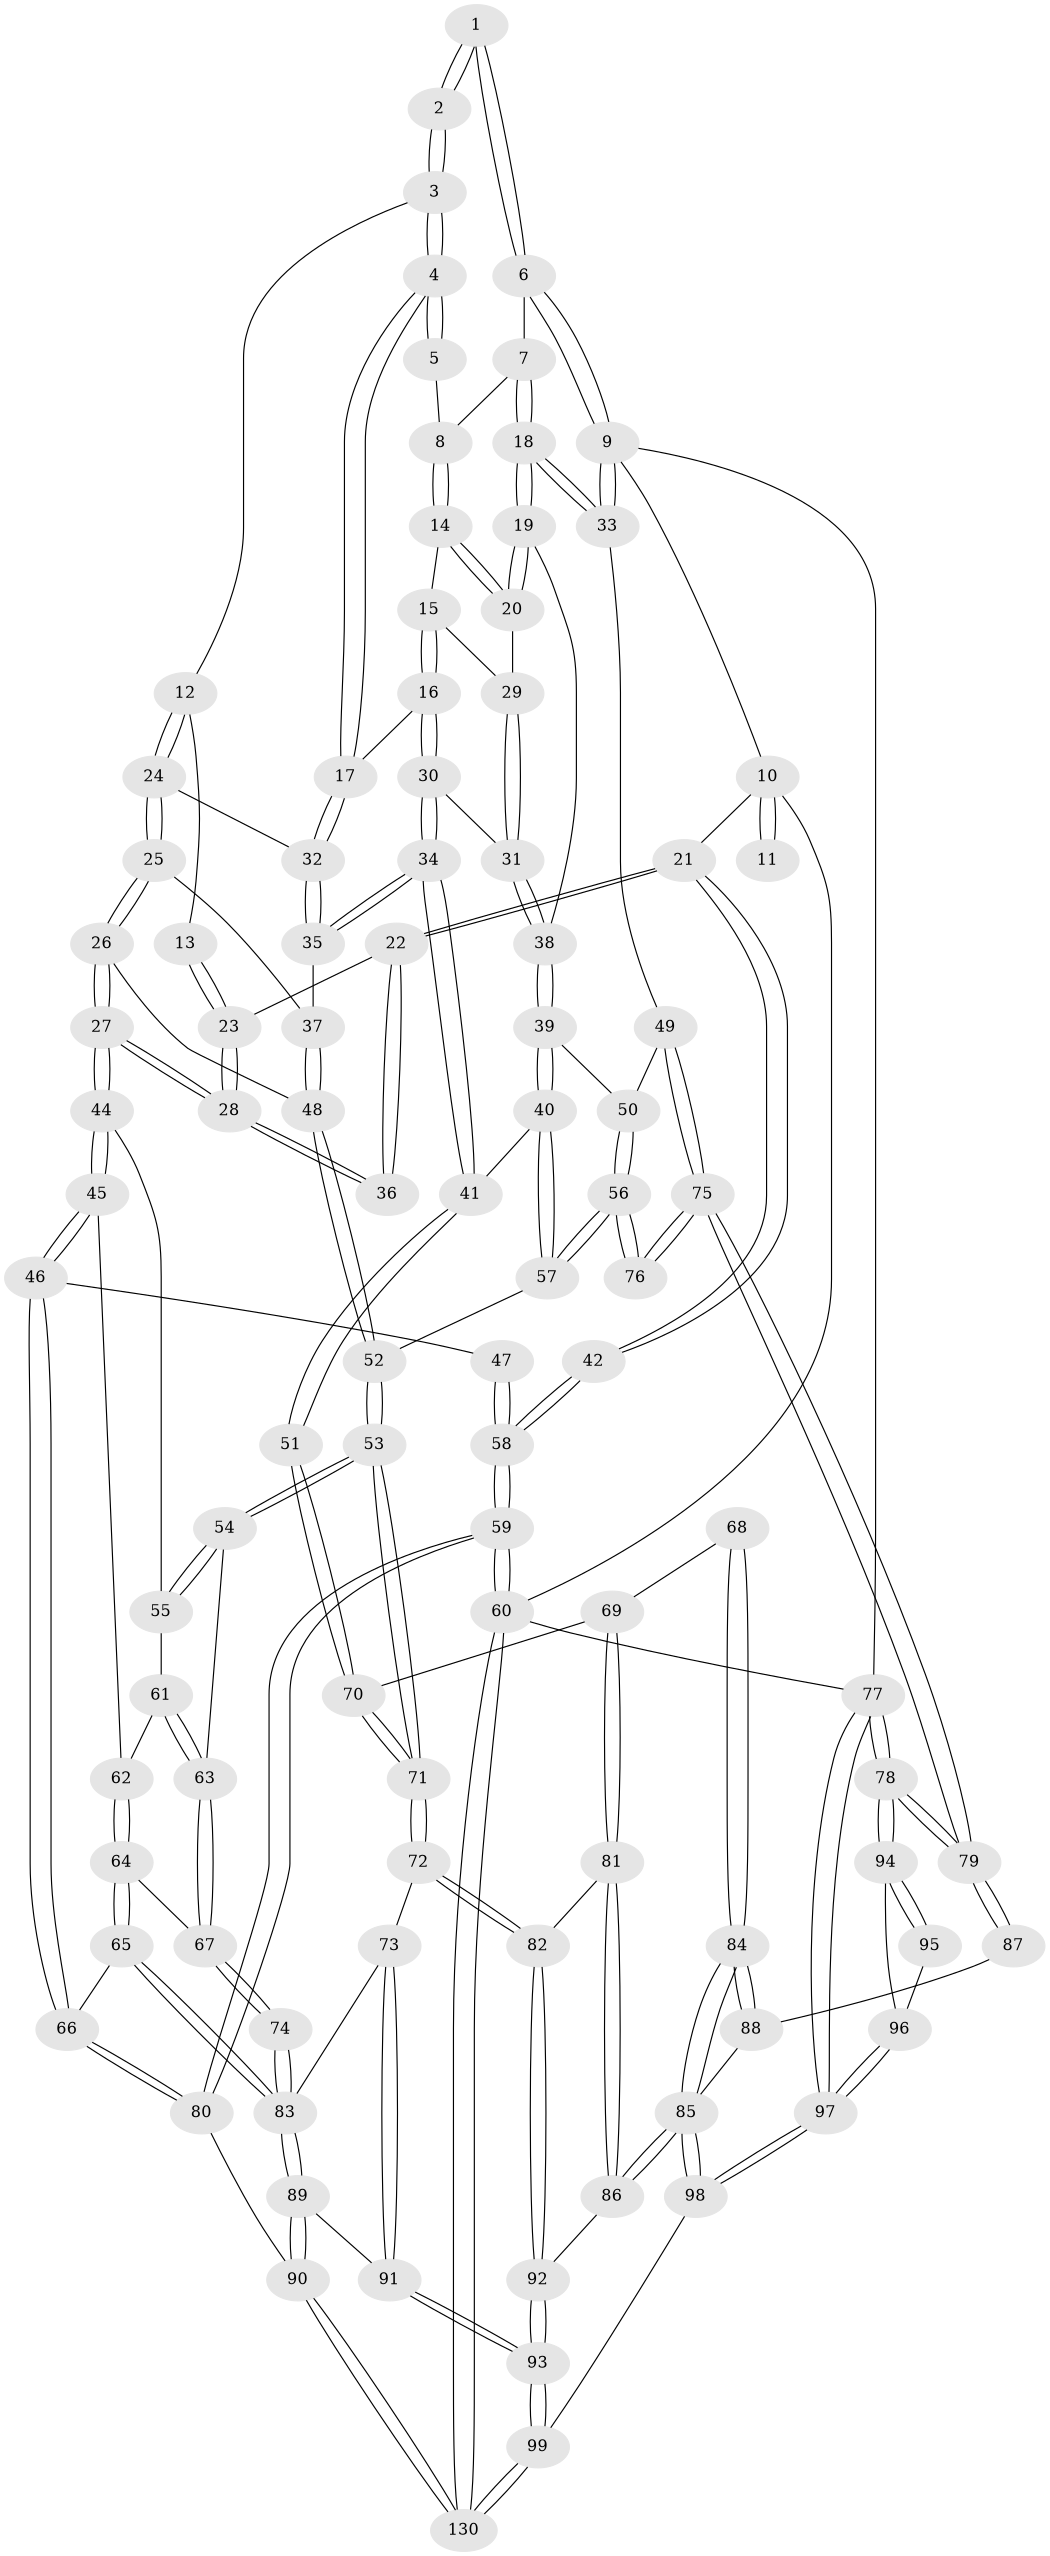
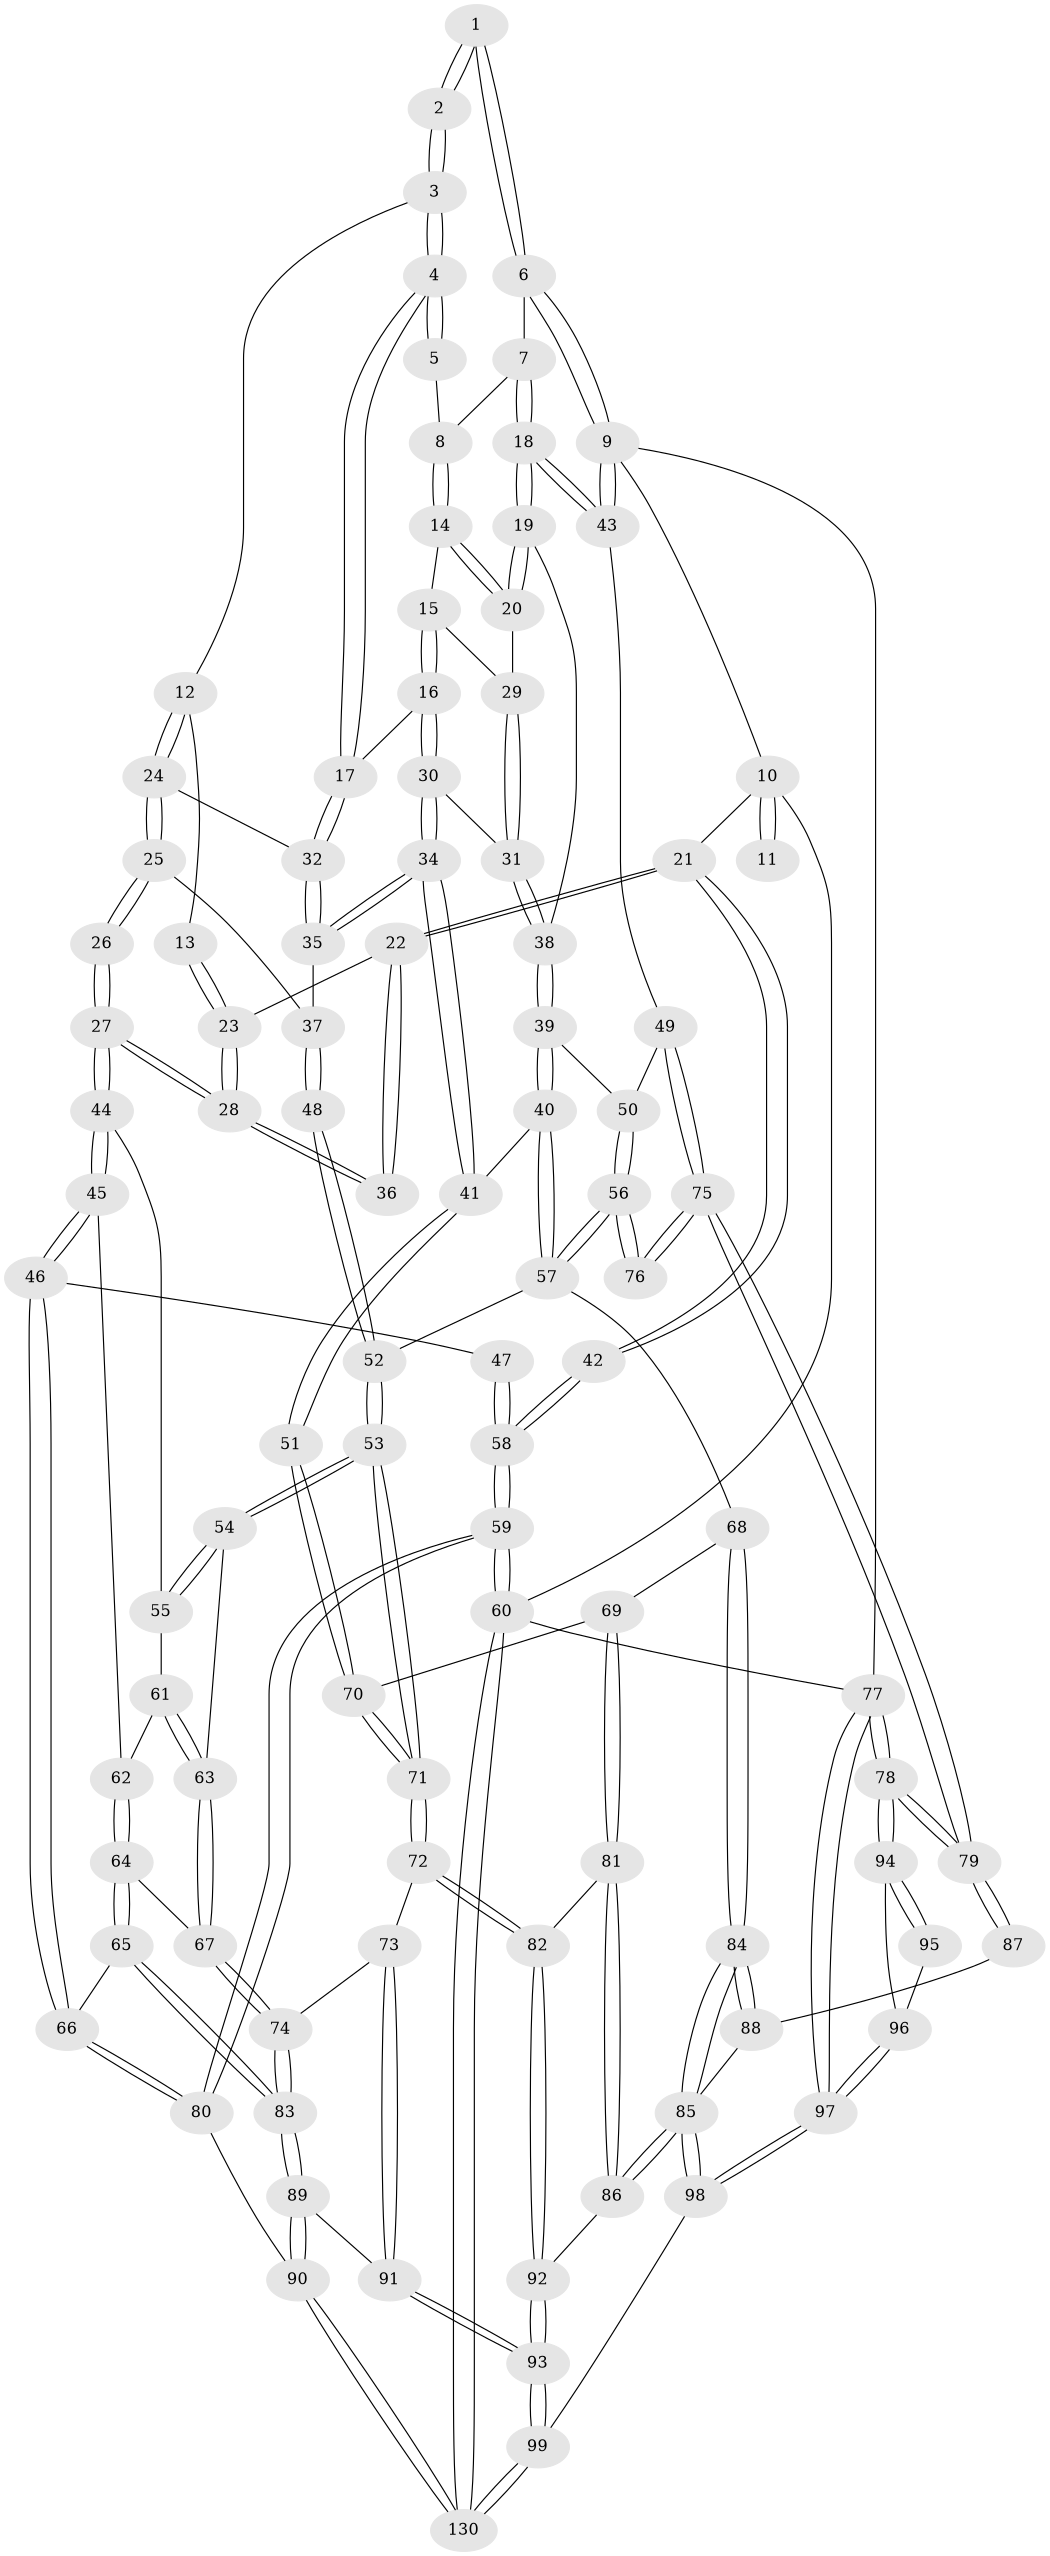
  graph {
    node [color=gray90 style=filled]
    1
    2
    6
    3
    7
    9
    4
    12
    5
    17
    13
    24
    8
    32
    14
    18
    10
-   33
+   33 [label=43]
    77
    19
    15
    20
    11
    21
    60
    49
    78
    97
    22
    42
    n31 [label=130]
    23
    25
    28
    16
    29
    30
    31
    34
    35
    38
    39
    36
    58
    26
    37
    27
    48
    44
    52
    45
    55
    41
    50
    75
    51
    40
    57
    56
    68
    70
    59
    47
    46
    62
    61
    66
    64
    80
    53
    76
    79
    71
    54
    63
    72
    67
    69
    84
    90
    65
    74
    83
    89
    81
    85
    88
    82
    86
    73
    91
    92
    93
    87
    94
    98
    95
    96
    99
    1 -- 2
    1 -- 2
    1 -- 6
    1 -- 6
    2 -- 3
    2 -- 3
    6 -- 7
    6 -- 9
    6 -- 9
    3 -- 4
    3 -- 4
    3 -- 12
    7 -- 8
    7 -- 18
    7 -- 18
    9 -- 10
    9 -- 33
    9 -- 33
    9 -- 77
    4 -- 5
    4 -- 5
    4 -- 17
    4 -- 17
    12 -- 13
    12 -- 24
    12 -- 24
    5 -- 8
    17 -- 32
    17 -- 32
    13 -- 23
    13 -- 23
    24 -- 32
    24 -- 25
    24 -- 25
    8 -- 14
    8 -- 14
    32 -- 35
    32 -- 35
    14 -- 15
    14 -- 20
    14 -- 20
    18 -- 33
    18 -- 33
    18 -- 19
    18 -- 19
    10 -- 11
    10 -- 11
    10 -- 21
    10 -- 60
    33 -- 49
    77 -- 78
    77 -- 78
    77 -- 97
    77 -- 97
    19 -- 20
    19 -- 20
    19 -- 38
    15 -- 16
    15 -- 16
    15 -- 29
    20 -- 29
    21 -- 22
    21 -- 22
    21 -- 42
    21 -- 42
    60 -- 77
    60 -- n31
    60 -- n31
    49 -- 50
    49 -- 75
    49 -- 75
    78 -- 79
    78 -- 79
    78 -- 94
    78 -- 94
    97 -- 98
    97 -- 98
    22 -- 23
    22 -- 36
    22 -- 36
    42 -- 58
    42 -- 58
    23 -- 28
    23 -- 28
    25 -- 26
    25 -- 26
    25 -- 37
    28 -- 36
    28 -- 36
    16 -- 17
    16 -- 30
    16 -- 30
    29 -- 31
    29 -- 31
    30 -- 31
    30 -- 34
    30 -- 34
    31 -- 38
    31 -- 38
    34 -- 35
    34 -- 35
    34 -- 41
    34 -- 41
    35 -- 37
    38 -- 39
    38 -- 39
    39 -- 50
    39 -- 40
    39 -- 40
    58 -- 59
    58 -- 59
    26 -- 27
    26 -- 27
-   26 -- 48
    37 -- 48
    37 -- 48
    27 -- 28
    27 -- 28
    27 -- 44
    27 -- 44
    48 -- 52
    48 -- 52
    44 -- 45
    44 -- 45
    44 -- 55
    52 -- 53
    52 -- 53
    45 -- 46
    45 -- 46
    45 -- 62
    55 -- 61
    41 -- 51
    41 -- 51
    50 -- 56
    50 -- 56
    75 -- 76
    75 -- 76
    75 -- 79
    75 -- 79
    51 -- 70
    51 -- 70
    40 -- 41
    40 -- 57
    40 -- 57
    57 -- 52
+   57 -- 68
    56 -- 57
    56 -- 57
    56 -- 76
    56 -- 76
    68 -- 69
    68 -- 84
    68 -- 84
    70 -- 71
    70 -- 71
    59 -- 60
    59 -- 60
    59 -- 80
    59 -- 80
    47 -- 58
    47 -- 58
    46 -- 47
    46 -- 66
    46 -- 66
    62 -- 64
    62 -- 64
    61 -- 62
    61 -- 63
    61 -- 63
    66 -- 80
    66 -- 80
    64 -- 67
    64 -- 65
    64 -- 65
    80 -- 90
    53 -- 71
    53 -- 71
    53 -- 54
    53 -- 54
    79 -- 87
    79 -- 87
    71 -- 72
    71 -- 72
    54 -- 55
    54 -- 55
    54 -- 63
    63 -- 67
    63 -- 67
    72 -- 82
    72 -- 82
    72 -- 73
    67 -- 74
    67 -- 74
    69 -- 70
    69 -- 81
    69 -- 81
    84 -- 85
    84 -- 85
    84 -- 88
    84 -- 88
    90 -- n31
    90 -- n31
    65 -- 66
    65 -- 83
    65 -- 83
    74 -- 83
    74 -- 83
    83 -- 89
    83 -- 89
    89 -- 90
    89 -- 90
    89 -- 91
    81 -- 82
    81 -- 86
    81 -- 86
    85 -- 86
    85 -- 86
    85 -- 98
    85 -- 98
    88 -- 85
    82 -- 92
    82 -- 92
    86 -- 92
-   73 -- 83
+   73 -- 74
    73 -- 91
    73 -- 91
    91 -- 93
    91 -- 93
    92 -- 93
    92 -- 93
    93 -- 99
    93 -- 99
    87 -- 88
    94 -- 95
    94 -- 95
    94 -- 96
    98 -- 99
    95 -- 96
    96 -- 97
    96 -- 97
    99 -- n31
    99 -- n31
  }
